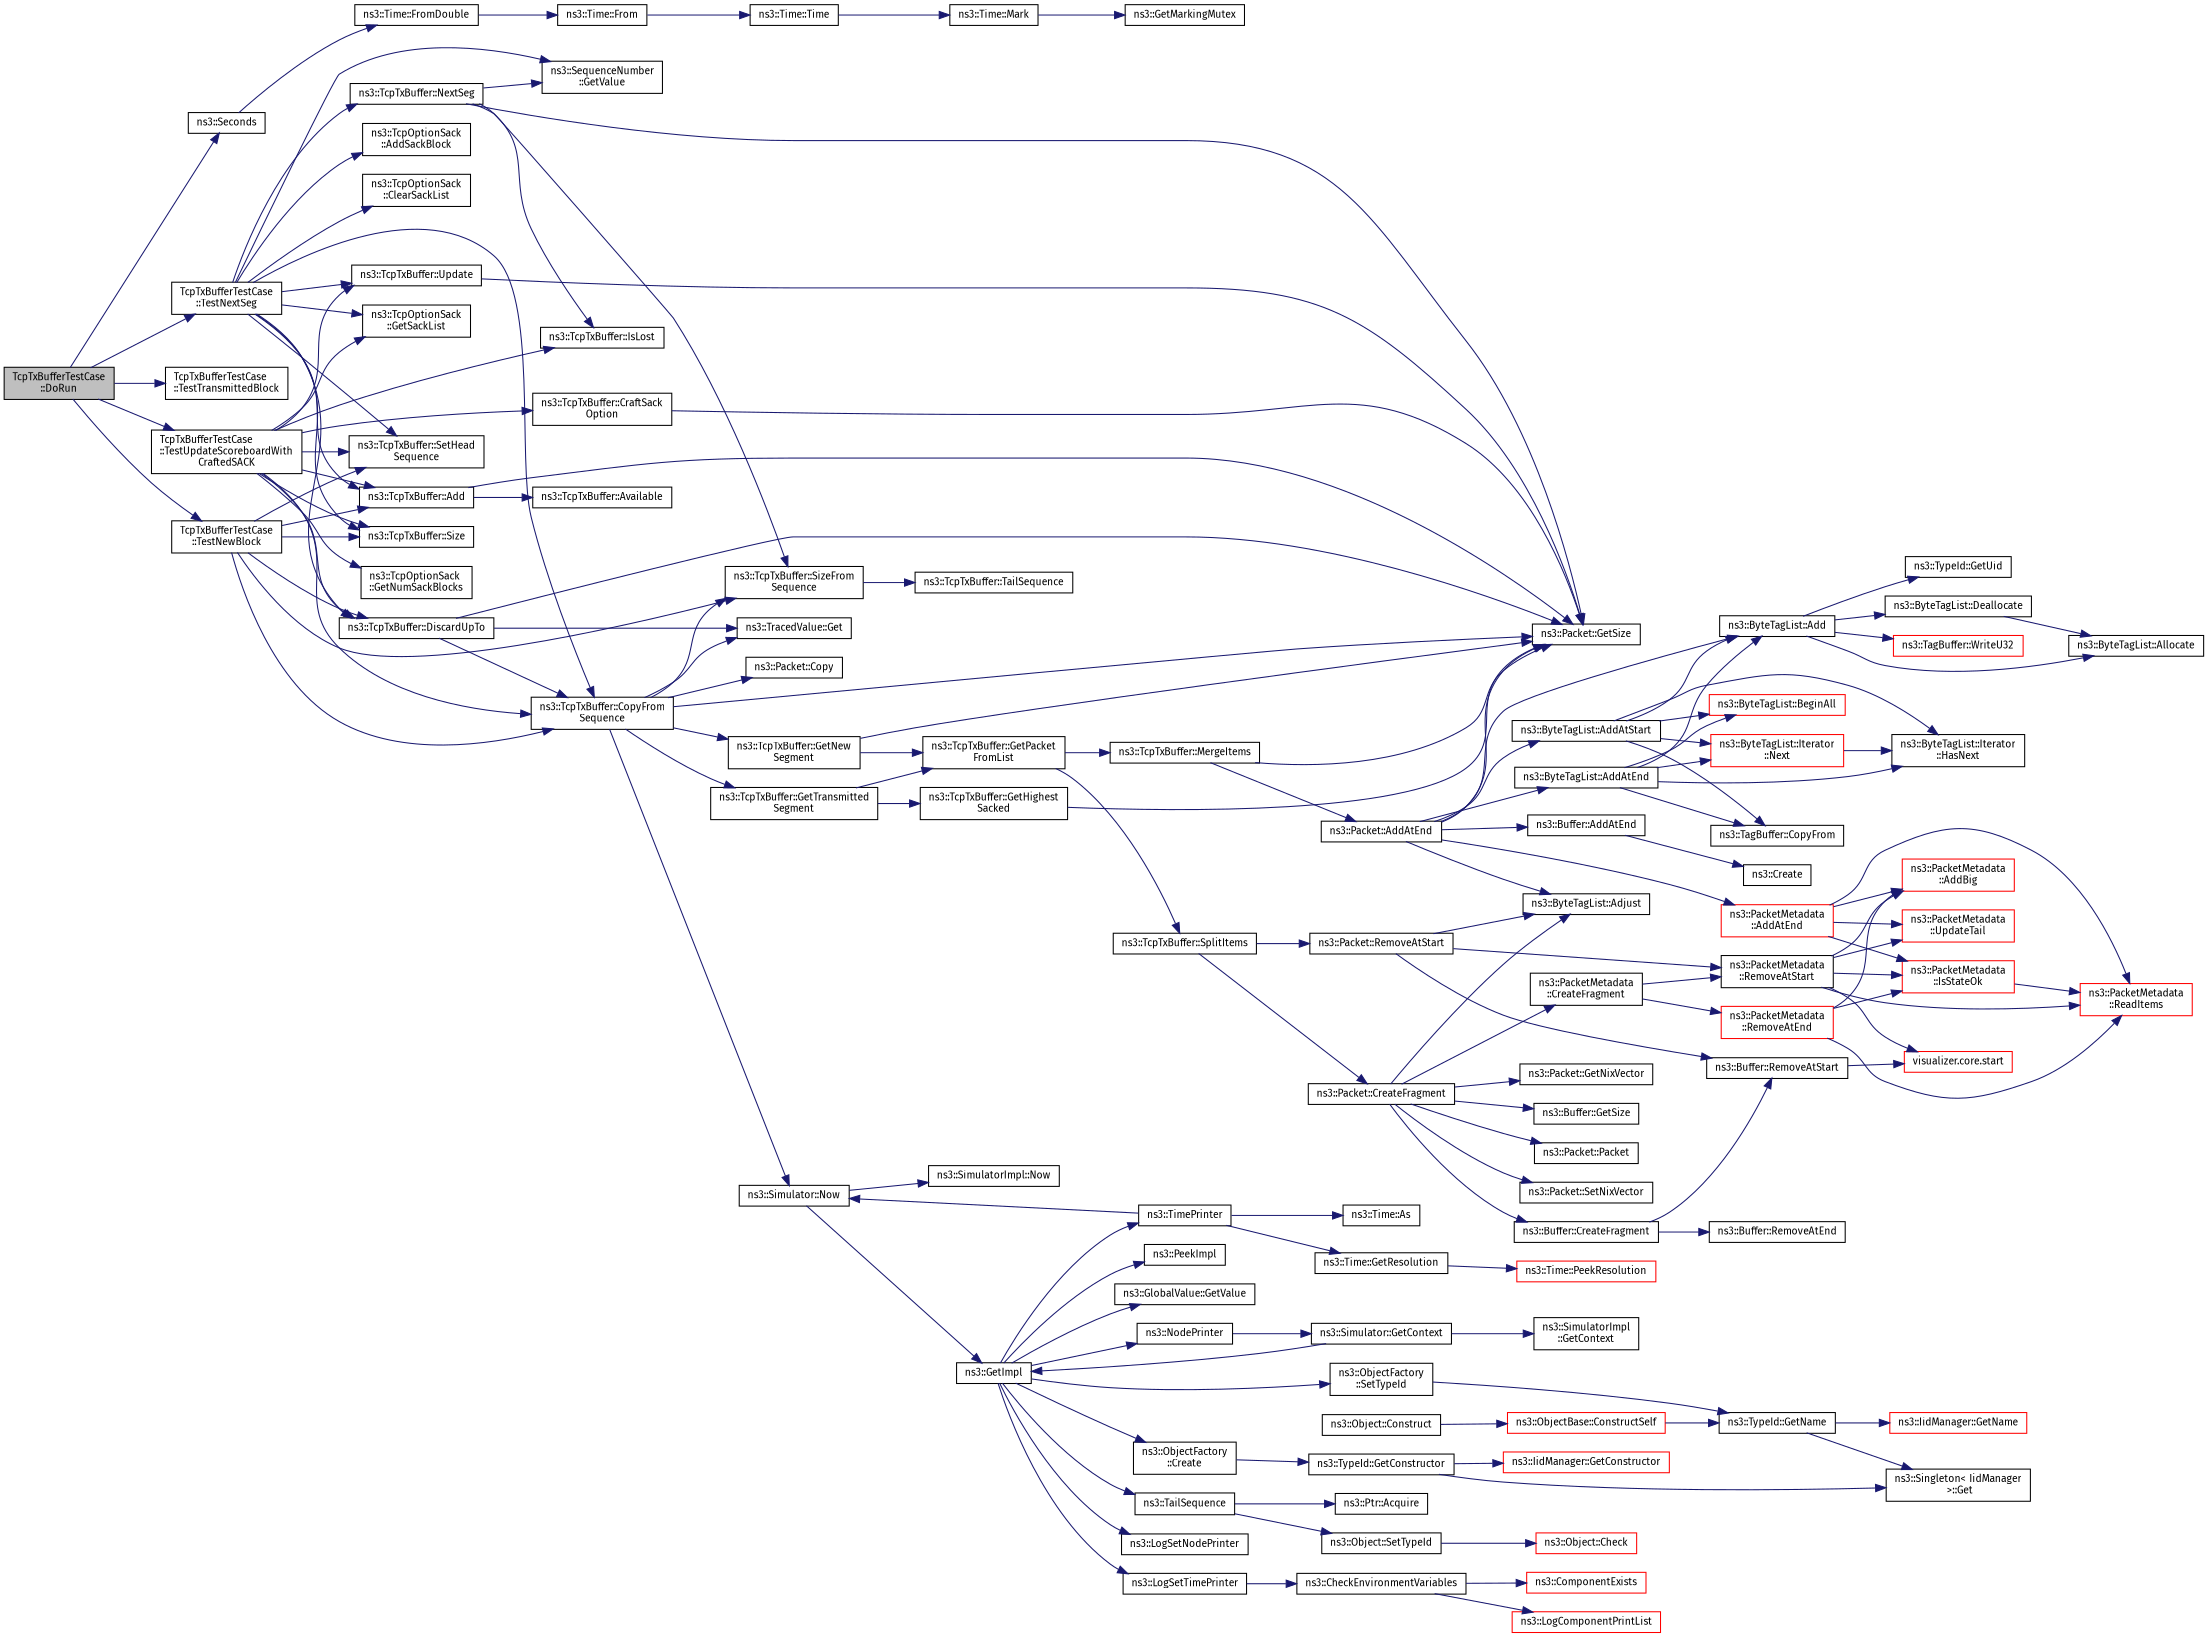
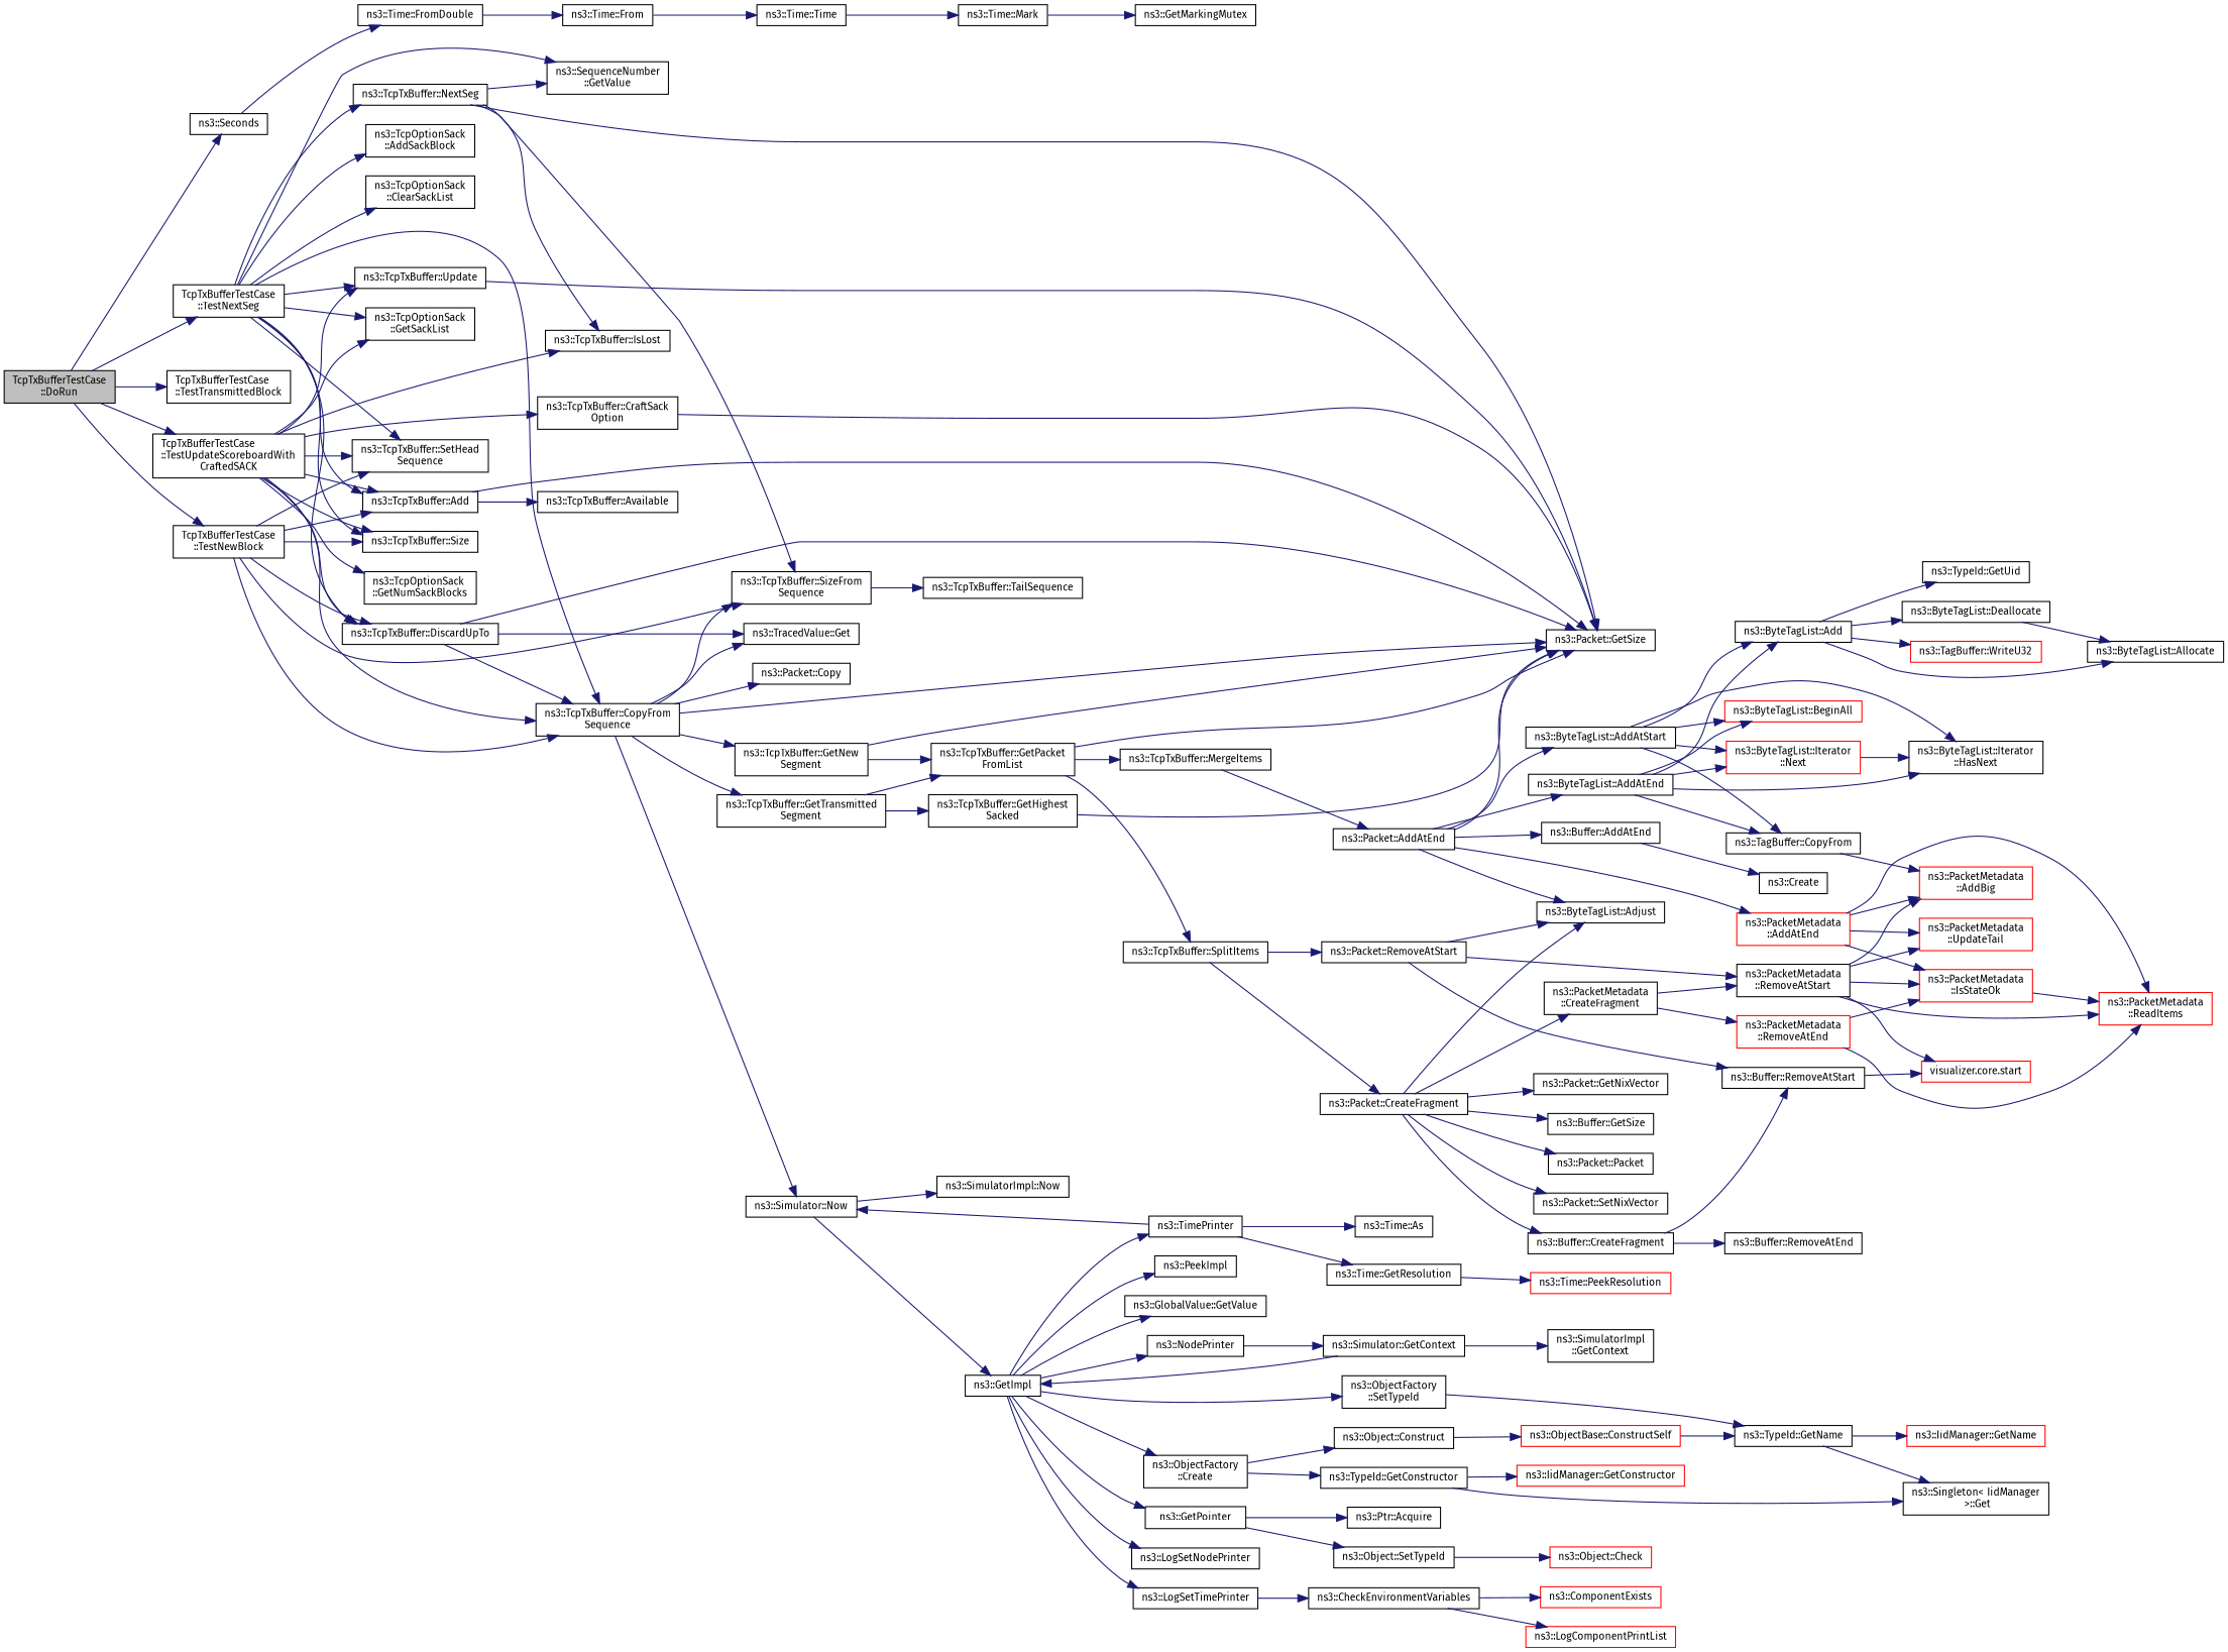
  digraph {
    fontname="Fira Sans"
    rankdir=LR
    node [color=black fillcolor=white fontname="Fira Sans" fontsize=10 shape=record style=filled]
    edge [color=midnightblue fontname="Fira Sans" fontsize=10 labelfontname=Helvetica labelfontsize=10 style=solid]
    n1 [fillcolor=grey75 fontcolor=black height=0.2 label="TcpTxBufferTestCase\l::DoRun" width=0.4]
    n2 [height=0.2 label="ns3::Seconds" width=0.4]
    n3 [height=0.2 label="TcpTxBufferTestCase\l::TestNewBlock" width=0.4]
    n4 [height=0.2 label="TcpTxBufferTestCase\l::TestTransmittedBlock" width=0.4]
    n5 [height=0.2 label="TcpTxBufferTestCase\l::TestNextSeg" width=0.4]
    n6 [height=0.2 label="TcpTxBufferTestCase\l::TestUpdateScoreboardWith\lCraftedSACK" width=0.4]
    n7 [height=0.2 label="ns3::Time::FromDouble" width=0.4]
    n8 [height=0.2 label="ns3::TcpTxBuffer::SetHead\lSequence" width=0.4]
    n9 [height=0.2 label="ns3::TcpTxBuffer::Add" width=0.4]
    n10 [height=0.2 label="ns3::TcpTxBuffer::SizeFrom\lSequence" width=0.4]
    n11 [height=0.2 label="ns3::TcpTxBuffer::CopyFrom\lSequence" width=0.4]
    n12 [height=0.2 label="ns3::TcpTxBuffer::DiscardUpTo" width=0.4]
    n13 [height=0.2 label="ns3::TcpTxBuffer::Size" width=0.4]
    n14 [height=0.2 label="ns3::TcpTxBuffer::NextSeg" width=0.4]
    n15 [height=0.2 label="ns3::SequenceNumber\l::GetValue" width=0.4]
    n16 [height=0.2 label="ns3::TcpOptionSack\l::AddSackBlock" width=0.4]
    n17 [height=0.2 label="ns3::TcpTxBuffer::Update" width=0.4]
    n18 [height=0.2 label="ns3::TcpOptionSack\l::GetSackList" width=0.4]
    n19 [height=0.2 label="ns3::TcpOptionSack\l::ClearSackList" width=0.4]
    n20 [height=0.2 label="ns3::TcpTxBuffer::IsLost" width=0.4]
    n21 [height=0.2 label="ns3::TcpTxBuffer::CraftSack\lOption" width=0.4]
    n22 [height=0.2 label="ns3::TcpOptionSack\l::GetNumSackBlocks" width=0.4]
    n23 [height=0.2 label="ns3::Time::From" width=0.4]
    n24 [height=0.2 label="ns3::Time::Time" width=0.4]
    n25 [height=0.2 label="ns3::Time::Mark" width=0.4]
    n26 [height=0.2 label="ns3::GetMarkingMutex" width=0.4]
    n27 [height=0.2 label="ns3::Packet::GetSize" width=0.4]
    n28 [height=0.2 label="ns3::TcpTxBuffer::Available" width=0.4]
    n29 [height=0.2 label="ns3::TcpTxBuffer::TailSequence" width=0.4]
    n30 [height=0.2 label="ns3::TcpTxBuffer::GetTransmitted\lSegment" width=0.4]
    n31 [height=0.2 label="ns3::TcpTxBuffer::GetNew\lSegment" width=0.4]
    n32 [height=0.2 label="ns3::TracedValue::Get" width=0.4]
    n33 [height=0.2 label="ns3::Simulator::Now" width=0.4]
    n34 [height=0.2 label="ns3::Packet::Copy" width=0.4]
    n35 [height=0.2 label="ns3::TcpTxBuffer::GetPacket\lFromList" width=0.4]
    n36 [height=0.2 label="ns3::TcpTxBuffer::GetHighest\lSacked" width=0.4]
    n37 [height=0.2 label="ns3::GetImpl" width=0.4]
    n38 [height=0.2 label="ns3::SimulatorImpl::Now" width=0.4]
    n39 [height=0.2 label="ns3::TcpTxBuffer::SplitItems" width=0.4]
    n40 [height=0.2 label="ns3::TcpTxBuffer::MergeItems" width=0.4]
    n41 [height=0.2 label="ns3::Packet::CreateFragment" width=0.4]
    n42 [height=0.2 label="ns3::Packet::RemoveAtStart" width=0.4]
    n43 [height=0.2 label="ns3::Packet::AddAtEnd" width=0.4]
    n44 [height=0.2 label="ns3::Buffer::CreateFragment" width=0.4]
    n45 [height=0.2 label="ns3::ByteTagList::Adjust" width=0.4]
    n46 [height=0.2 label="ns3::Buffer::GetSize" width=0.4]
    n47 [height=0.2 label="ns3::PacketMetadata\l::CreateFragment" width=0.4]
    n48 [height=0.2 label="ns3::Packet::Packet" width=0.4]
    n49 [height=0.2 label="ns3::Packet::SetNixVector" width=0.4]
    n50 [height=0.2 label="ns3::Packet::GetNixVector" width=0.4]
    n51 [height=0.2 label="ns3::Buffer::RemoveAtStart" width=0.4]
    n52 [height=0.2 label="ns3::PacketMetadata\l::RemoveAtStart" width=0.4]
    n53 [height=0.2 label="ns3::Buffer::RemoveAtEnd" width=0.4]
    n54 [color=red height=0.2 label="ns3::PacketMetadata\l::RemoveAtEnd" width=0.4]
    n55 [color=red height=0.2 label="visualizer.core.start" width=0.4]
    n56 [color=red height=0.2 label="ns3::PacketMetadata\l::IsStateOk" width=0.4]
    n57 [color=red height=0.2 label="ns3::PacketMetadata\l::ReadItems" width=0.4]
    n58 [color=red height=0.2 label="ns3::PacketMetadata\l::AddBig" width=0.4]
    n59 [color=red height=0.2 label="ns3::PacketMetadata\l::UpdateTail" width=0.4]
    n60 [height=0.2 label="ns3::ByteTagList::AddAtEnd" width=0.4]
    n61 [height=0.2 label="ns3::ByteTagList::Add" width=0.4]
    n62 [height=0.2 label="ns3::ByteTagList::AddAtStart" width=0.4]
    n63 [height=0.2 label="ns3::Buffer::AddAtEnd" width=0.4]
    n64 [color=red height=0.2 label="ns3::PacketMetadata\l::AddAtEnd" width=0.4]
    n65 [color=red height=0.2 label="ns3::ByteTagList::BeginAll" width=0.4]
    n66 [height=0.2 label="ns3::ByteTagList::Iterator\l::HasNext" width=0.4]
    n67 [color=red height=0.2 label="ns3::ByteTagList::Iterator\l::Next" width=0.4]
    n68 [height=0.2 label="ns3::TagBuffer::CopyFrom" width=0.4]
    n69 [height=0.2 label="ns3::ByteTagList::Allocate" width=0.4]
    n70 [height=0.2 label="ns3::ByteTagList::Deallocate" width=0.4]
    n71 [color=red height=0.2 label="ns3::TagBuffer::WriteU32" width=0.4]
    n72 [height=0.2 label="ns3::TypeId::GetUid" width=0.4]
    n73 [height=0.2 label="ns3::Create" width=0.4]
    n74 [height=0.2 label="ns3::PeekImpl" width=0.4]
    n75 [height=0.2 label="ns3::GlobalValue::GetValue" width=0.4]
    n76 [height=0.2 label="ns3::ObjectFactory\l::SetTypeId" width=0.4]
-   n77 [height=0.2 label="ns3::TailSequence" width=0.4]
+   n77 [height=0.2 label="ns3::GetPointer" width=0.4]
    n78 [height=0.2 label="ns3::ObjectFactory\l::Create" width=0.4]
    n79 [height=0.2 label="ns3::LogSetTimePrinter" width=0.4]
    n80 [height=0.2 label="ns3::TimePrinter" width=0.4]
    n81 [height=0.2 label="ns3::LogSetNodePrinter" width=0.4]
    n82 [height=0.2 label="ns3::NodePrinter" width=0.4]
    n83 [height=0.2 label="ns3::TypeId::GetName" width=0.4]
    n84 [height=0.2 label="ns3::Ptr::Acquire" width=0.4]
    n85 [height=0.2 label="ns3::Object::SetTypeId" width=0.4]
    n86 [height=0.2 label="ns3::TypeId::GetConstructor" width=0.4]
    n87 [height=0.2 label="ns3::Object::Construct" width=0.4]
    n88 [height=0.2 label="ns3::CheckEnvironmentVariables" width=0.4]
    n89 [height=0.2 label="ns3::Time::GetResolution" width=0.4]
    n90 [height=0.2 label="ns3::Time::As" width=0.4]
    n91 [height=0.2 label="ns3::Simulator::GetContext" width=0.4]
    n92 [height=0.2 label="ns3::Singleton\< IidManager\l \>::Get" width=0.4]
    n93 [color=red height=0.2 label="ns3::IidManager::GetName" width=0.4]
    n94 [color=red height=0.2 label="ns3::IidManager::GetConstructor" width=0.4]
    n95 [color=red height=0.2 label="ns3::Object::Check" width=0.4]
    n96 [color=red height=0.2 label="ns3::ObjectBase::ConstructSelf" width=0.4]
    n97 [color=red height=0.2 label="ns3::ComponentExists" width=0.4]
    n98 [color=red height=0.2 label="ns3::LogComponentPrintList" width=0.4]
    n99 [color=red height=0.2 label="ns3::Time::PeekResolution" width=0.4]
    n100 [height=0.2 label="ns3::SimulatorImpl\l::GetContext" width=0.4]
    n1 -> n2
    n1 -> n3
    n1 -> n4
    n1 -> n5
    n1 -> n6
    n2 -> n7
    n3 -> n8
    n3 -> n9
    n3 -> n10
    n3 -> n11
    n3 -> n12
    n3 -> n13
    n5 -> n8
    n5 -> n9
    n5 -> n11
    n5 -> n12
    n5 -> n13
    n5 -> n14
    n5 -> n15
    n5 -> n16
    n5 -> n17
    n5 -> n18
    n5 -> n19
    n6 -> n8
    n6 -> n9
    n6 -> n11
    n6 -> n12
    n6 -> n13
    n6 -> n17
    n6 -> n18
    n6 -> n20
    n6 -> n21
    n6 -> n22
    n7 -> n23
    n9 -> n27
    n9 -> n28
    n10 -> n29
    n11 -> n10
    n11 -> n27
    n11 -> n30
    n11 -> n31
    n11 -> n32
    n11 -> n33
    n11 -> n34
    n12 -> n11
    n12 -> n27
    n12 -> n32
    n14 -> n10
    n14 -> n15
    n14 -> n20
    n14 -> n27
    n17 -> n27
    n21 -> n27
    n23 -> n24
    n24 -> n25
    n25 -> n26
    n30 -> n35
    n30 -> n36
    n31 -> n27
    n31 -> n35
    n33 -> n37
    n33 -> n38
-   n40 -> n27
+   n35 -> n27
    n35 -> n39
    n35 -> n40
    n36 -> n27
    n37 -> n74
    n37 -> n75
    n37 -> n76
    n37 -> n77
    n37 -> n78
    n37 -> n79
    n37 -> n80
    n37 -> n81
    n37 -> n82
    n39 -> n41
    n39 -> n42
    n40 -> n43
    n41 -> n44
    n41 -> n45
    n41 -> n46
    n41 -> n47
    n41 -> n48
    n41 -> n49
    n41 -> n50
    n42 -> n45
    n42 -> n51
    n42 -> n52
    n43 -> n27
    n43 -> n45
    n43 -> n60
-   n43 -> n61
    n43 -> n62
    n43 -> n63
    n43 -> n64
    n44 -> n51
    n44 -> n53
    n47 -> n52
    n47 -> n54
    n51 -> n55
    n52 -> n55
    n52 -> n56
    n52 -> n57
    n52 -> n58
    n52 -> n59
    n54 -> n56
    n54 -> n57
-   n54 -> n58
+   n68 -> n58
    n56 -> n57
    n60 -> n61
    n60 -> n65
    n60 -> n66
    n60 -> n67
    n60 -> n68
    n61 -> n69
    n61 -> n70
    n61 -> n71
    n61 -> n72
    n62 -> n61
    n62 -> n65
    n62 -> n66
    n62 -> n67
    n62 -> n68
    n63 -> n73
    n64 -> n56
    n64 -> n57
    n64 -> n58
    n64 -> n59
    n67 -> n66
    n70 -> n69
    n76 -> n83
    n77 -> n84
    n77 -> n85
    n78 -> n86
+   n78 -> n87
    n79 -> n88
    n80 -> n33
    n80 -> n89
    n80 -> n90
    n82 -> n91
    n83 -> n92
    n83 -> n93
    n85 -> n95
    n86 -> n92
    n86 -> n94
    n87 -> n96
    n88 -> n97
    n88 -> n98
    n89 -> n99
    n91 -> n37
    n91 -> n100
    n96 -> n83
  }
